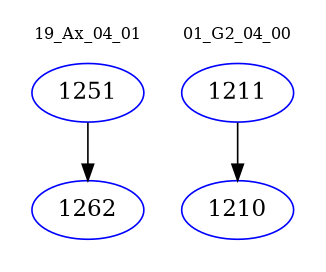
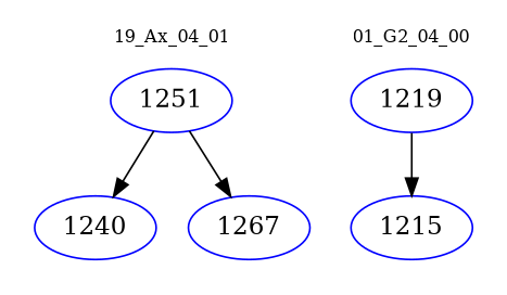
  digraph {
    node [color=blue]
    edge [color=black]
    n1 [label=1251]
-   n3 [label=1262]
-   n4 [label=1211]
-   n5 [label=1210]
+   n2 [label=1240]
+   n3 [label=1267]
+   n4 [label=1219]
+   n5 [label=1215]
    subgraph cluster_1 {
      color=white
      fontsize=10
      label="19_Ax_04_01"
      n1
+     n2
      n3
    }
    subgraph cluster_2 {
      color=white
      fontsize=10
      label="01_G2_04_00"
      n4
      n5
    }
+   n1 -> n2
    n1 -> n3
    n4 -> n5
  }
